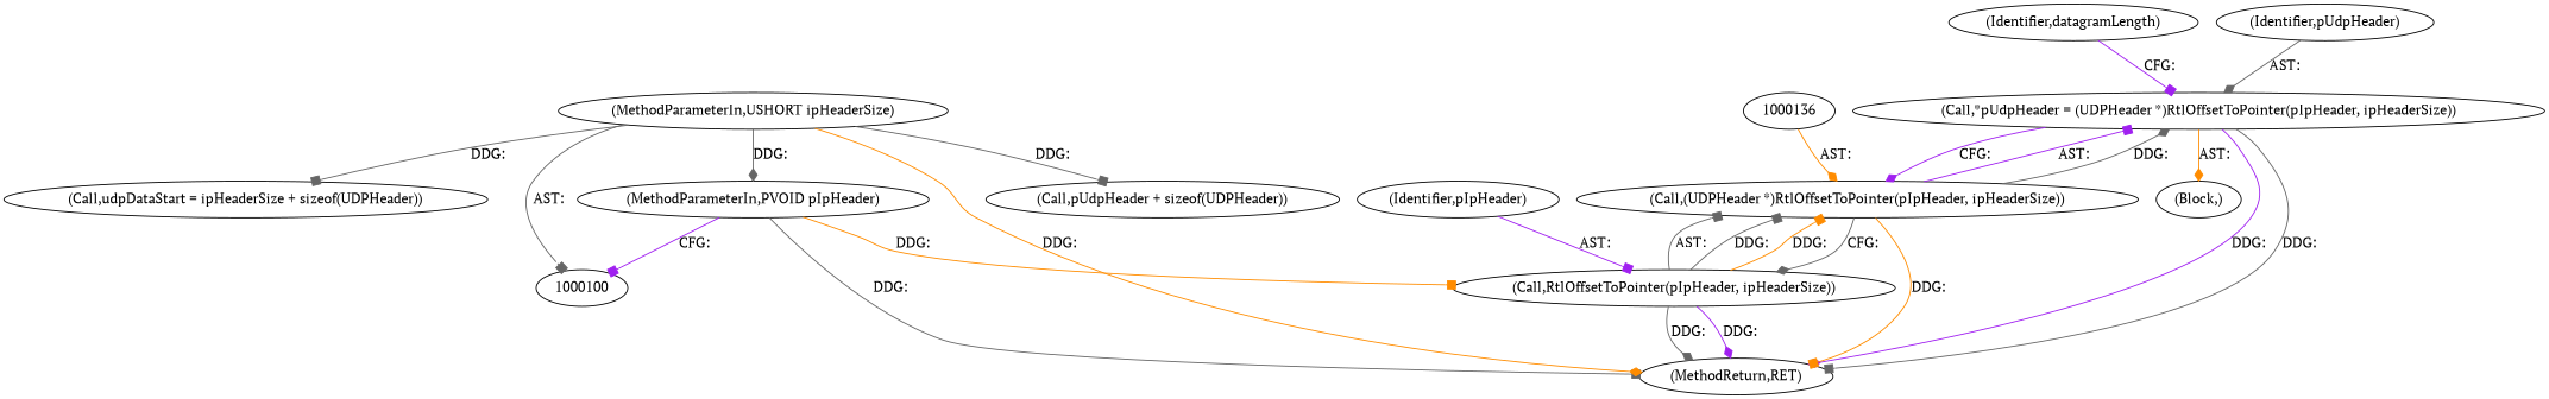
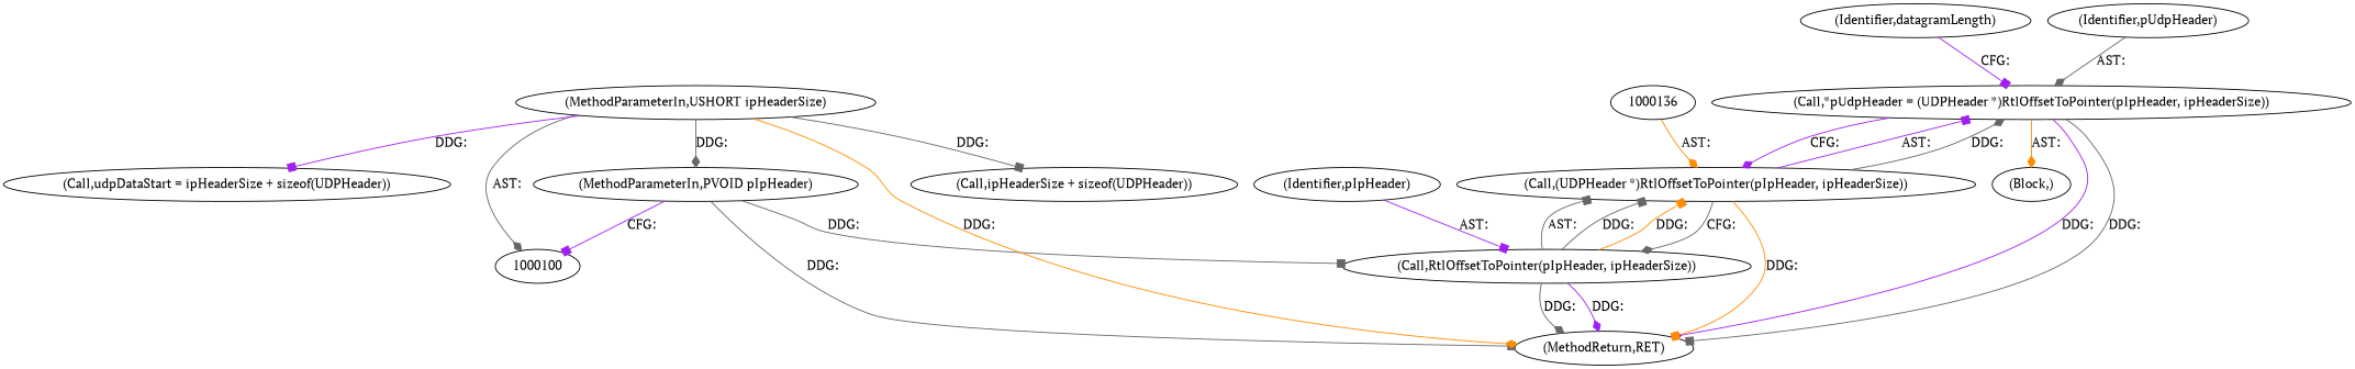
  digraph {
    fontname="PT Serif"
    node [fontname="PT Serif"]
    edge [arrowhead=box color=gray40 fontname="PT Serif"]
    n1 [label="(Call,*pUdpHeader = (UDPHeader *)RtlOffsetToPointer(pIpHeader, ipHeaderSize))"]
    n2 [label="(Call,(UDPHeader *)RtlOffsetToPointer(pIpHeader, ipHeaderSize))"]
    n3 [label="(Block,)"]
    n4 [label="(MethodReturn,RET)"]
    n5 [label="(Call,RtlOffsetToPointer(pIpHeader, ipHeaderSize))"]
    n6 [label="(MethodParameterIn,PVOID pIpHeader)"]
    1000100
    n8 [label="(MethodParameterIn,USHORT ipHeaderSize)"]
-   n9 [label="(Call,pUdpHeader + sizeof(UDPHeader))"]
+   n9 [label="(Call,ipHeaderSize + sizeof(UDPHeader))"]
    n10 [label="(Call,udpDataStart = ipHeaderSize + sizeof(UDPHeader))"]
    n11 [label="(Identifier,datagramLength)"]
    n12 [label="(Identifier,pUdpHeader)"]
    n13 [label="(Identifier,pIpHeader)"]
    1000136
    n1 -> n2 [arrowhead=diamond color=purple label="CFG: "]
    n1 -> n3 [arrowhead=diamond color=darkorange label="AST: "]
    n1 -> n4 [arrowhead=diamond color=purple label="DDG: "]
    n1 -> n4 [label="DDG: "]
    n2 -> n1 [color=purple label="AST: "]
    n2 -> n1 [arrowhead=diamond label="DDG: "]
    n2 -> n4 [color=darkorange label="DDG: "]
    n2 -> n5 [arrowhead=diamond label="CFG: "]
    n5 -> n2 [label="AST: "]
    n5 -> n2 [label="DDG: "]
    n5 -> n2 [color=darkorange label="DDG: "]
    n5 -> n4 [arrowhead=diamond color=purple label="DDG: "]
    n5 -> n4 [arrowhead=diamond label="DDG: "]
    n6 -> n4 [label="DDG: "]
-   n6 -> n5 [color=darkorange label="DDG: "]
+   n6 -> n5 [label="DDG: "]
    n6 -> 1000100 [color=purple label="CFG: "]
    n8 -> n4 [arrowhead=diamond color=darkorange label="DDG: "]
    n8 -> n6 [arrowhead=diamond label="DDG: "]
-   n8 -> 1000100 [label="AST: "]
+   n8 -> 1000100 [arrowhead=diamond label="AST: "]
    n8 -> n9 [label="DDG: "]
-   n8 -> n10 [label="DDG: "]
+   n8 -> n10 [color=purple label="DDG: "]
    n11 -> n1 [color=purple label="CFG: "]
    n12 -> n1 [arrowhead=diamond label="AST: "]
    n13 -> n5 [color=purple label="AST: "]
    1000136 -> n2 [arrowhead=diamond color=darkorange label="AST: "]
  }
